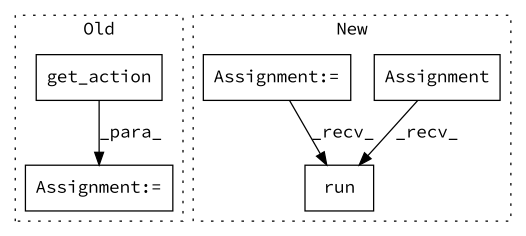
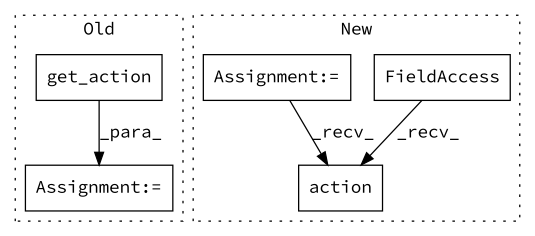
  digraph {
    fontname="Source Code Pro"
    node [a=32 fontname="Source Code Pro" l=1 shape=box]
    edge [fontname="Source Code Pro"]
    n1 [l="11,1" label=get_action s="1579,1595"]
    n2 [a=7 label="Assignment:=" s=1572]
-   n3 [l="4,1" label=run s="1839,1865"]
-   n4 [a=22 l=16 label=Assignment s=1849]
+   n3 [l="4,1" label=action s="1839,1865"]
+   n4 [a=22 l=16 label=FieldAccess s=1849]
    n5 [a=7 label="Assignment:=" s=1508]
    subgraph cluster_1 {
      label=Old
      style=dotted
      n1
      n2
    }
    subgraph cluster_2 {
      label=New
      style=dotted
      n3
      n4
      n5
    }
    n1 -> n2 [label=_para_]
    n4 -> n3 [label=_recv_]
    n5 -> n3 [label=_recv_]
  }
